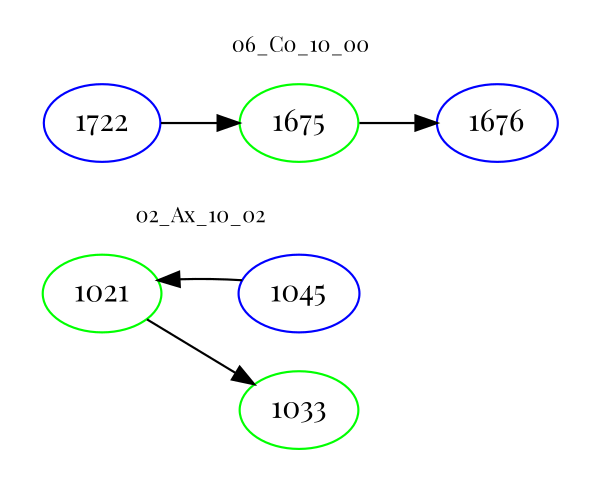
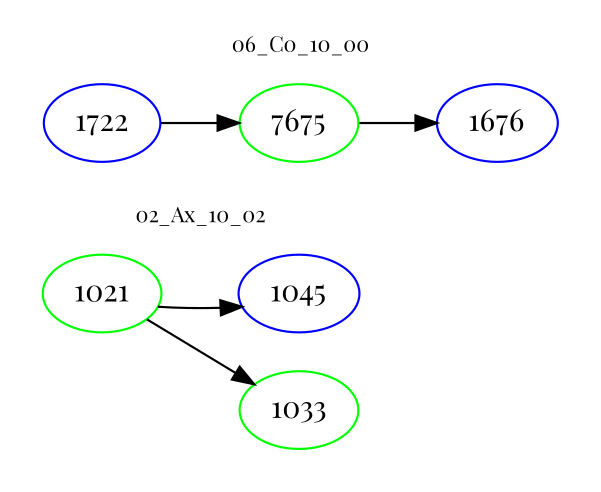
  digraph {
    fontname="Playfair Display"
    rankdir=LR
    node [color=green fontname="Playfair Display"]
    edge [color=black fontname="Playfair Display"]
    n1 [label=1021]
    n2 [label=1033]
    n3 [color=blue label=1045]
-   n4 [label=1675]
+   n4 [label=7675]
    n5 [color=blue label=1676]
    n6 [color=blue label=1722]
    subgraph cluster_1 {
      color=white
      fontsize=10
      label="02_Ax_10_02"
      n1
      n2
      n3
    }
    subgraph cluster_2 {
      color=white
      fontsize=10
      label="06_C0_10_00"
      n4
      n5
      n6
    }
    n1 -> n2
-   n3 -> n1
+   n1 -> n3
    n4 -> n5
    n6 -> n4
  }
